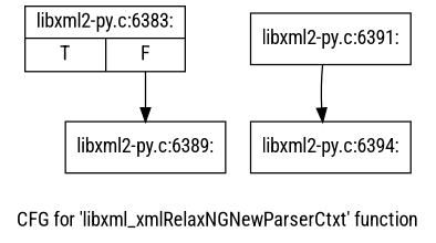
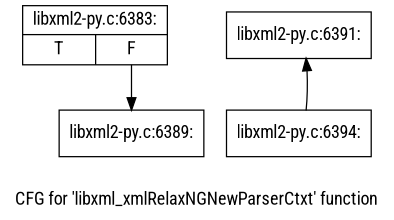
  digraph {
    fontname="Roboto Condensed"
    label="CFG for 'libxml_xmlRelaxNGNewParserCtxt' function"
    node [fontname="Roboto Condensed" shape=record]
    edge [fontname="Roboto Condensed"]
    n1 [label="{libxml2-py.c:6383:|{<s0>T|<s1>F}}"]
    n2 [label="{libxml2-py.c:6389:}"]
    n3 [label="{libxml2-py.c:6391:}"]
    n4 [label="{libxml2-py.c:6394:}"]
    n1 -> n2 [tailport=s1]
-   n3 -> n4
+   n4 -> n3
  }
